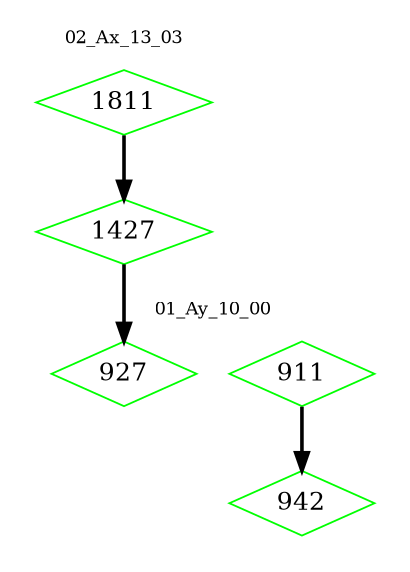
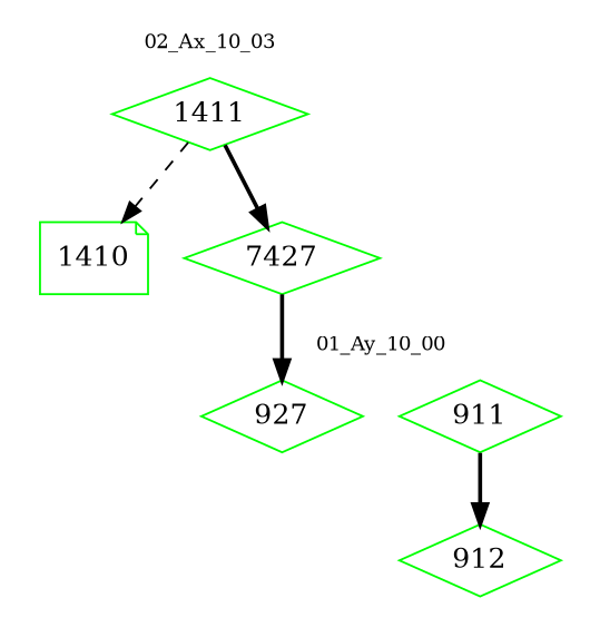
  digraph {
    node [color=green shape=diamond]
    edge [color=black style=bold]
-   n1 [label=1811]
-   n3 [label=1427]
+   n1 [label=1411]
+   n2 [label=1410 shape=note]
+   n3 [label=7427]
    n4 [label=911]
-   n5 [label=942]
+   n5 [label=912]
    n6 [label=927]
    subgraph cluster_1 {
      color=white
      fontsize=10
-     label="02_Ax_13_03"
+     label="02_Ax_10_03"
      n1
+     n2
      n3
    }
    subgraph cluster_2 {
      color=white
      fontsize=10
      label="01_Ay_10_00"
      n4
      n5
      n6
    }
+   n1 -> n2 [style=dashed]
    n1 -> n3
    n3 -> n6
    n4 -> n5
  }
